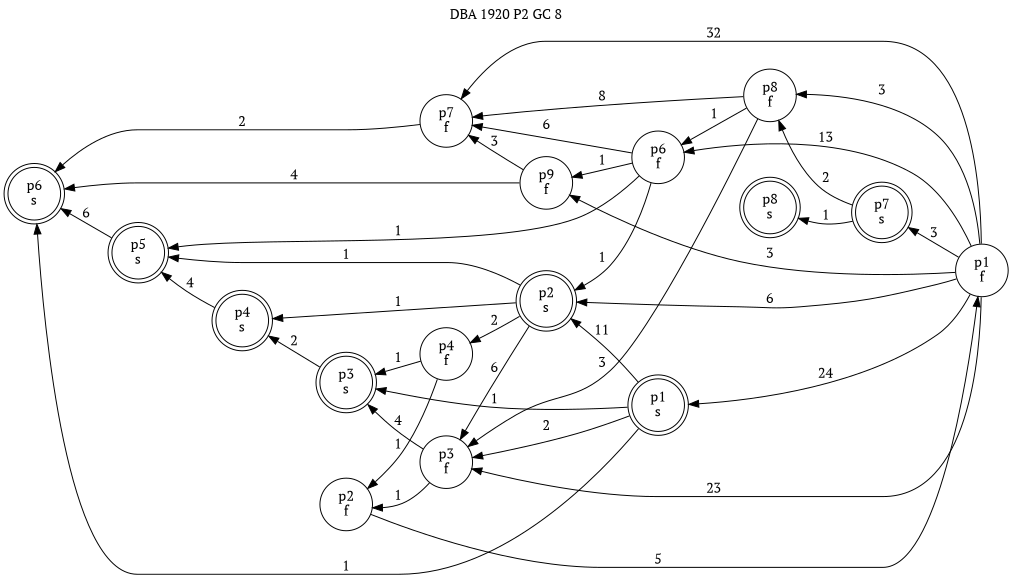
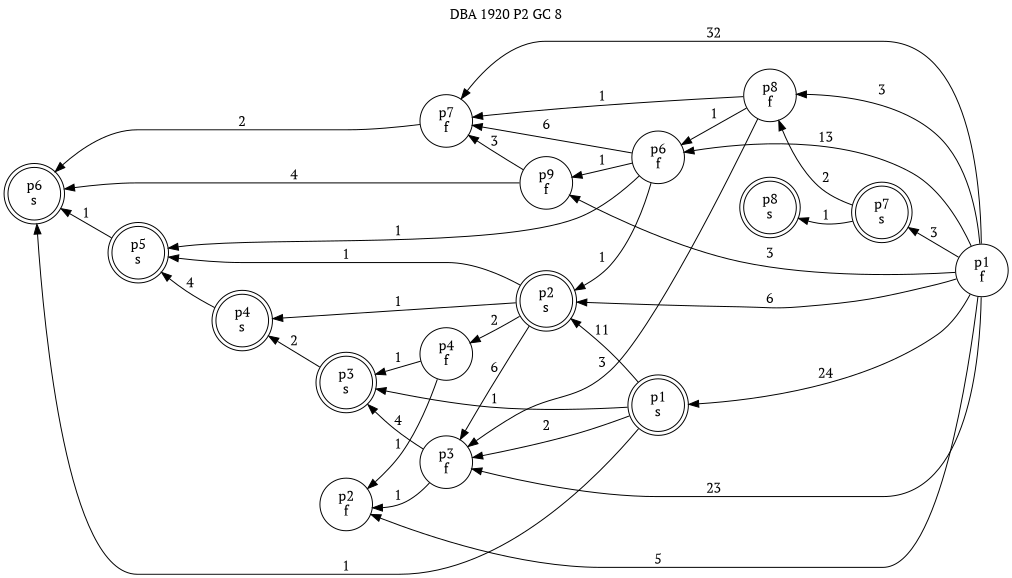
  digraph {
    fontname="PT Serif"
    label=" DBA 1920 P2 GC 8 "
    labelloc=tl
    rankdir=RL
    node [fontname="PT Serif" shape=circle]
    edge [fontname="PT Serif"]
    n1 [label="p1\nf"]
    n2 [label="p9\nf"]
    n3 [label="p2\nf"]
    n4 [label="p3\nf"]
    n5 [label="p1\ns" shape=doublecircle]
    n6 [label="p2\ns" shape=doublecircle]
    n7 [label="p7\ns" shape=doublecircle]
    n8 [label="p8\nf"]
    n9 [label="p6\nf"]
    n10 [label="p7\nf"]
    n11 [label="p6\ns" shape=doublecircle]
    n12 [label="p3\ns" shape=doublecircle]
    n13 [label="p4\ns" shape=doublecircle]
    n14 [label="p5\ns" shape=doublecircle]
    n15 [label="p4\nf"]
    n16 [label="p8\ns" shape=doublecircle]
    n1 -> n2 [label=3]
-   n3 -> n1 [label=5]
+   n1 -> n3 [label=5]
    n1 -> n4 [label=23]
    n1 -> n5 [label=24]
    n1 -> n6 [label=6]
    n1 -> n7 [label=3]
    n1 -> n8 [label=3]
    n1 -> n9 [label=13]
    n1 -> n10 [label=32]
    n2 -> n10 [label=3]
    n2 -> n11 [label=4]
    n4 -> n3 [label=1]
    n4 -> n12 [label=4]
    n5 -> n4 [label=2]
    n5 -> n6 [label=11]
    n5 -> n11 [label=1]
    n5 -> n12 [label=1]
    n6 -> n4 [label=6]
    n6 -> n13 [label=1]
    n6 -> n14 [label=1]
    n6 -> n15 [label=2]
    n7 -> n8 [label=2]
    n7 -> n16 [label=1]
    n8 -> n4 [label=3]
    n8 -> n9 [label=1]
-   n8 -> n10 [label=8]
+   n8 -> n10 [label=1]
    n9 -> n2 [label=1]
    n9 -> n6 [label=1]
    n9 -> n10 [label=6]
    n9 -> n14 [label=1]
    n10 -> n11 [label=2]
    n12 -> n13 [label=2]
    n13 -> n14 [label=4]
-   n14 -> n11 [label=6]
+   n14 -> n11 [label=1]
    n15 -> n3 [label=1]
    n15 -> n12 [label=1]
  }
